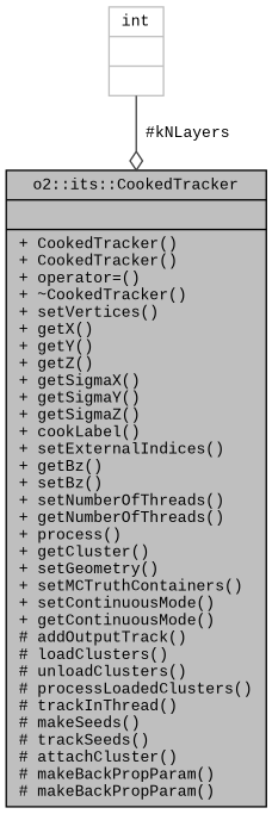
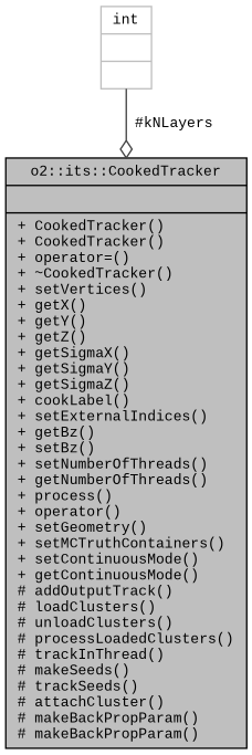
  digraph {
    fontname="Liberation Mono"
    node [fontname="Liberation Mono" fontsize=10 shape=record]
-   n1 [color=black fillcolor=grey75 fontcolor=black height=0.2 label="{o2::its::CookedTracker\n||+ CookedTracker()\l+ CookedTracker()\l+ operator=()\l+ ~CookedTracker()\l+ setVertices()\l+ getX()\l+ getY()\l+ getZ()\l+ getSigmaX()\l+ getSigmaY()\l+ getSigmaZ()\l+ cookLabel()\l+ setExternalIndices()\l+ getBz()\l+ setBz()\l+ setNumberOfThreads()\l+ getNumberOfThreads()\l+ process()\l+ getCluster()\l+ setGeometry()\l+ setMCTruthContainers()\l+ setContinuousMode()\l+ getContinuousMode()\l# addOutputTrack()\l# loadClusters()\l# unloadClusters()\l# processLoadedClusters()\l# trackInThread()\l# makeSeeds()\l# trackSeeds()\l# attachCluster()\l# makeBackPropParam()\l# makeBackPropParam()\l}" style=filled width=0.4]
+   n1 [color=black fillcolor=grey75 fontcolor=black height=0.2 label="{o2::its::CookedTracker\n||+ CookedTracker()\l+ CookedTracker()\l+ operator=()\l+ ~CookedTracker()\l+ setVertices()\l+ getX()\l+ getY()\l+ getZ()\l+ getSigmaX()\l+ getSigmaY()\l+ getSigmaZ()\l+ cookLabel()\l+ setExternalIndices()\l+ getBz()\l+ setBz()\l+ setNumberOfThreads()\l+ getNumberOfThreads()\l+ process()\l+ operator()\l+ setGeometry()\l+ setMCTruthContainers()\l+ setContinuousMode()\l+ getContinuousMode()\l# addOutputTrack()\l# loadClusters()\l# unloadClusters()\l# processLoadedClusters()\l# trackInThread()\l# makeSeeds()\l# trackSeeds()\l# attachCluster()\l# makeBackPropParam()\l# makeBackPropParam()\l}" style=filled width=0.4]
    n2 [color=grey75 height=0.2 label="{int\n||}" width=0.4]
    n2 -> n1 [arrowhead=odiamond color=grey25 fontname="Liberation Mono" fontsize=10 label=" #kNLayers" labelfontname=Helvetica labelfontsize=10 style=solid]
  }
